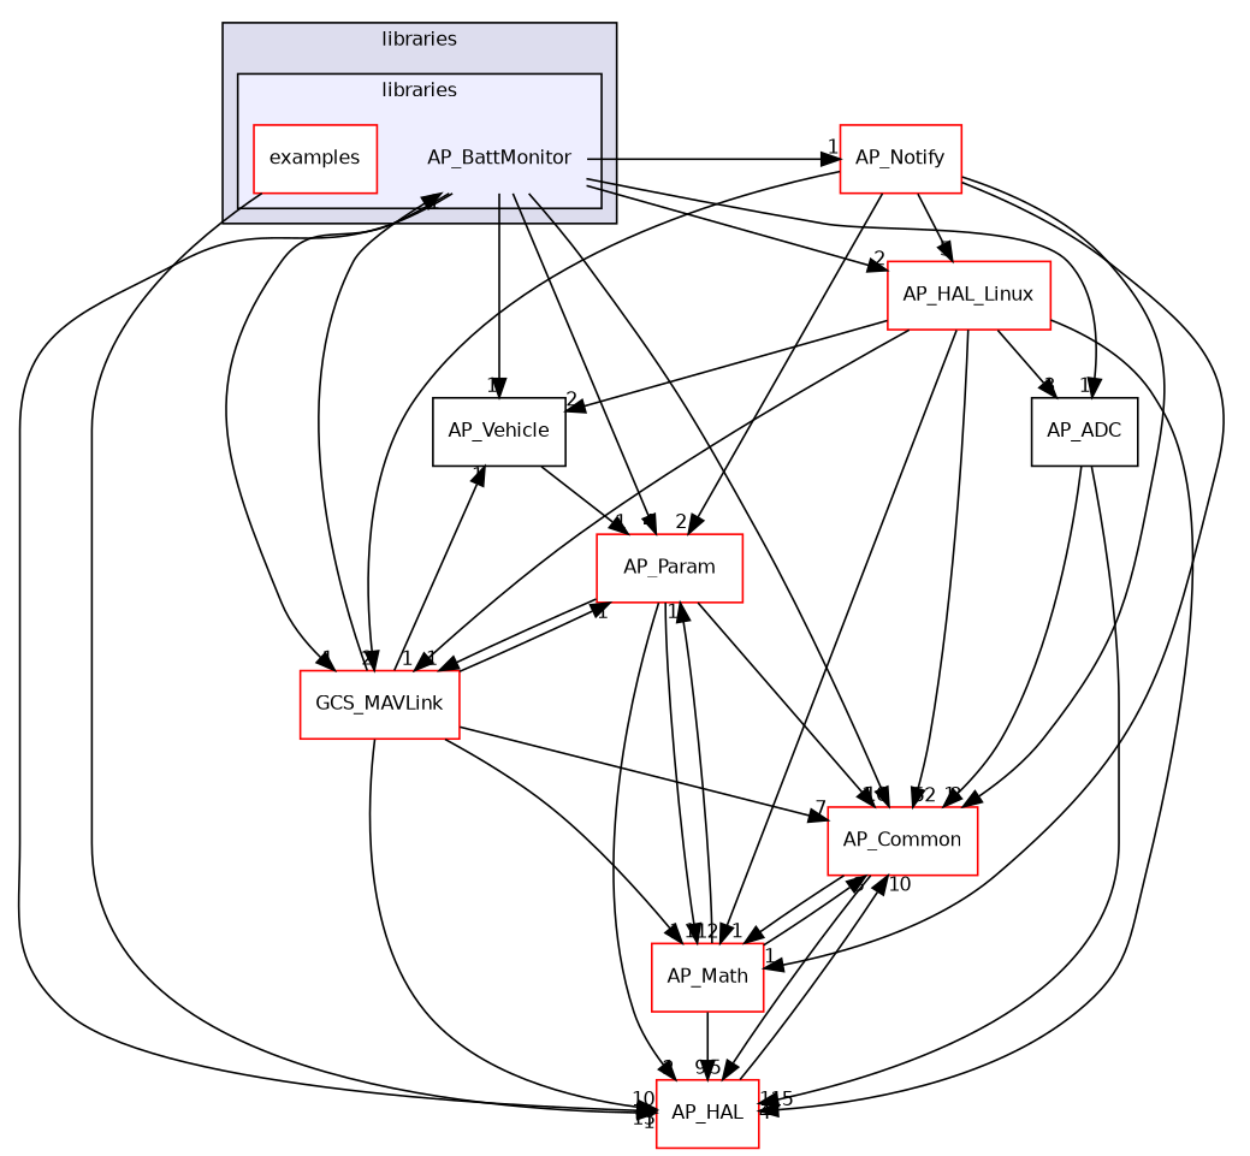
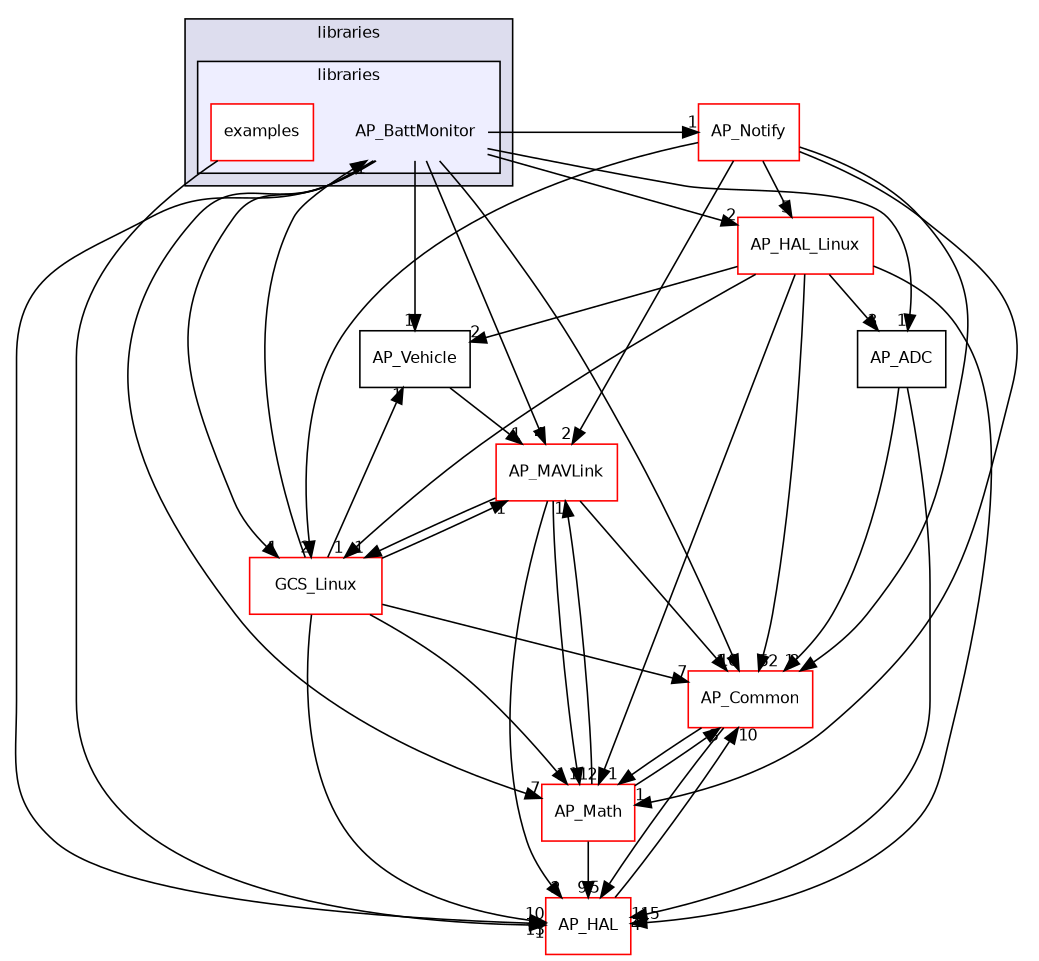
  digraph {
    compound=true
    node [fontname=Helvetica fontsize=10 shape=box color=red fillcolor=white style=filled]
    edge [headlabel=1 labeldistance=1.5 labelfontname=Helvetica labelfontsize=10]
    n1 [label=AP_BattMonitor shape=plaintext color="" fillcolor="" style=""]
    n2 [label=examples]
    n3 [label=AP_Vehicle color="" fillcolor="" style=""]
    n4 [label=AP_HAL_Linux]
-   n5 [label=GCS_MAVLink]
+   n5 [label=GCS_Linux]
    n6 [label=AP_Notify]
    n7 [label=AP_HAL]
-   n8 [label=AP_Param]
+   n8 [label=AP_MAVLink]
    n9 [label=AP_ADC color="" fillcolor="" style=""]
    n10 [label=AP_Math]
    n11 [label=AP_Common]
    subgraph cluster_1 {
      bgcolor="#ddddee"
      fontname=Helvetica
      fontsize=10
      label=libraries
      pencolor=black
      subgraph cluster_2 {
        bgcolor="#eeeeff"
        fontname=Helvetica
        fontsize=10
        label=libraries
        pencolor=black
        n1
        n2
      }
    }
    n1 -> n3
    n1 -> n4 [headlabel=2]
    n1 -> n5
    n1 -> n6
    n1 -> n7 [headlabel=10]
    n1 -> n8 [headlabel=4]
    n1 -> n9
+   n1 -> n10 [headlabel=7]
    n1 -> n11 [headlabel=10]
    n2 -> n7
    n3 -> n8
    n4 -> n3 [headlabel=2]
    n4 -> n5
    n4 -> n7 [headlabel=115]
    n4 -> n9 [headlabel=3]
    n4 -> n10 [headlabel=12]
    n4 -> n11 [headlabel=52]
    n5 -> n1
    n5 -> n3
    n5 -> n7 [headlabel=13]
    n5 -> n8
    n5 -> n10
    n5 -> n11 [headlabel=7]
    n6 -> n4 [headlabel=5]
    n6 -> n5 [headlabel=2]
    n6 -> n8 [headlabel=2]
    n6 -> n10
    n6 -> n11 [headlabel=8]
    n7 -> n11 [headlabel=10]
    n8 -> n5
    n8 -> n7 [headlabel=2]
    n8 -> n10
    n8 -> n11
    n9 -> n7 [headlabel=4]
    n9 -> n11
    n10 -> n7 [headlabel=9]
    n10 -> n8
    n10 -> n11 [headlabel=3]
    n11 -> n7 [headlabel=5]
    n11 -> n10
  }
